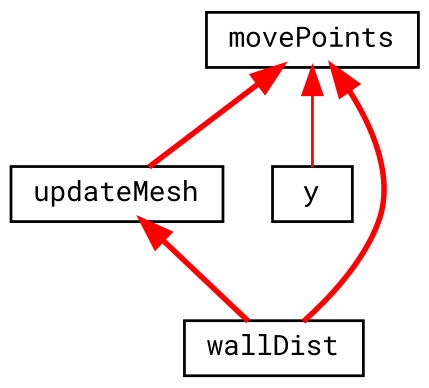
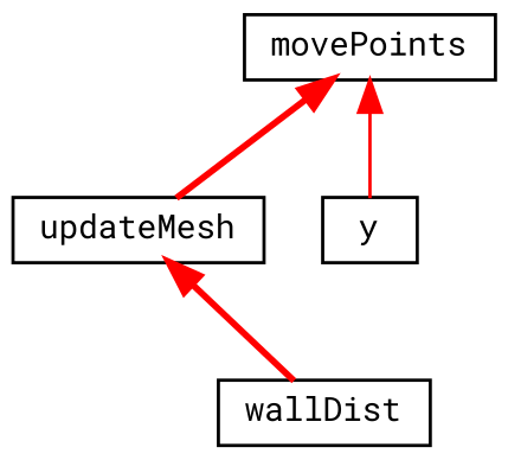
  digraph {
    fontname="Roboto Mono"
    rankdir=TB
    node [color=black fillcolor=white fontname="Roboto Mono" fontsize=10 shape=record style=filled]
    edge [color=red dir=back fontname="Roboto Mono" fontsize=10 labelfontname=Helvetica labelfontsize=10 style=bold]
    n1 [fontcolor=black height=0.2 label=movePoints width=0.4]
    n2 [height=0.2 label=updateMesh width=0.4]
    n3 [height=0.2 label=y width=0.4]
    n4 [height=0.2 label=wallDist width=0.4]
    n1 -> n2
    n1 -> n3 [style=solid]
-   n1 -> n4
    n2 -> n4
  }
